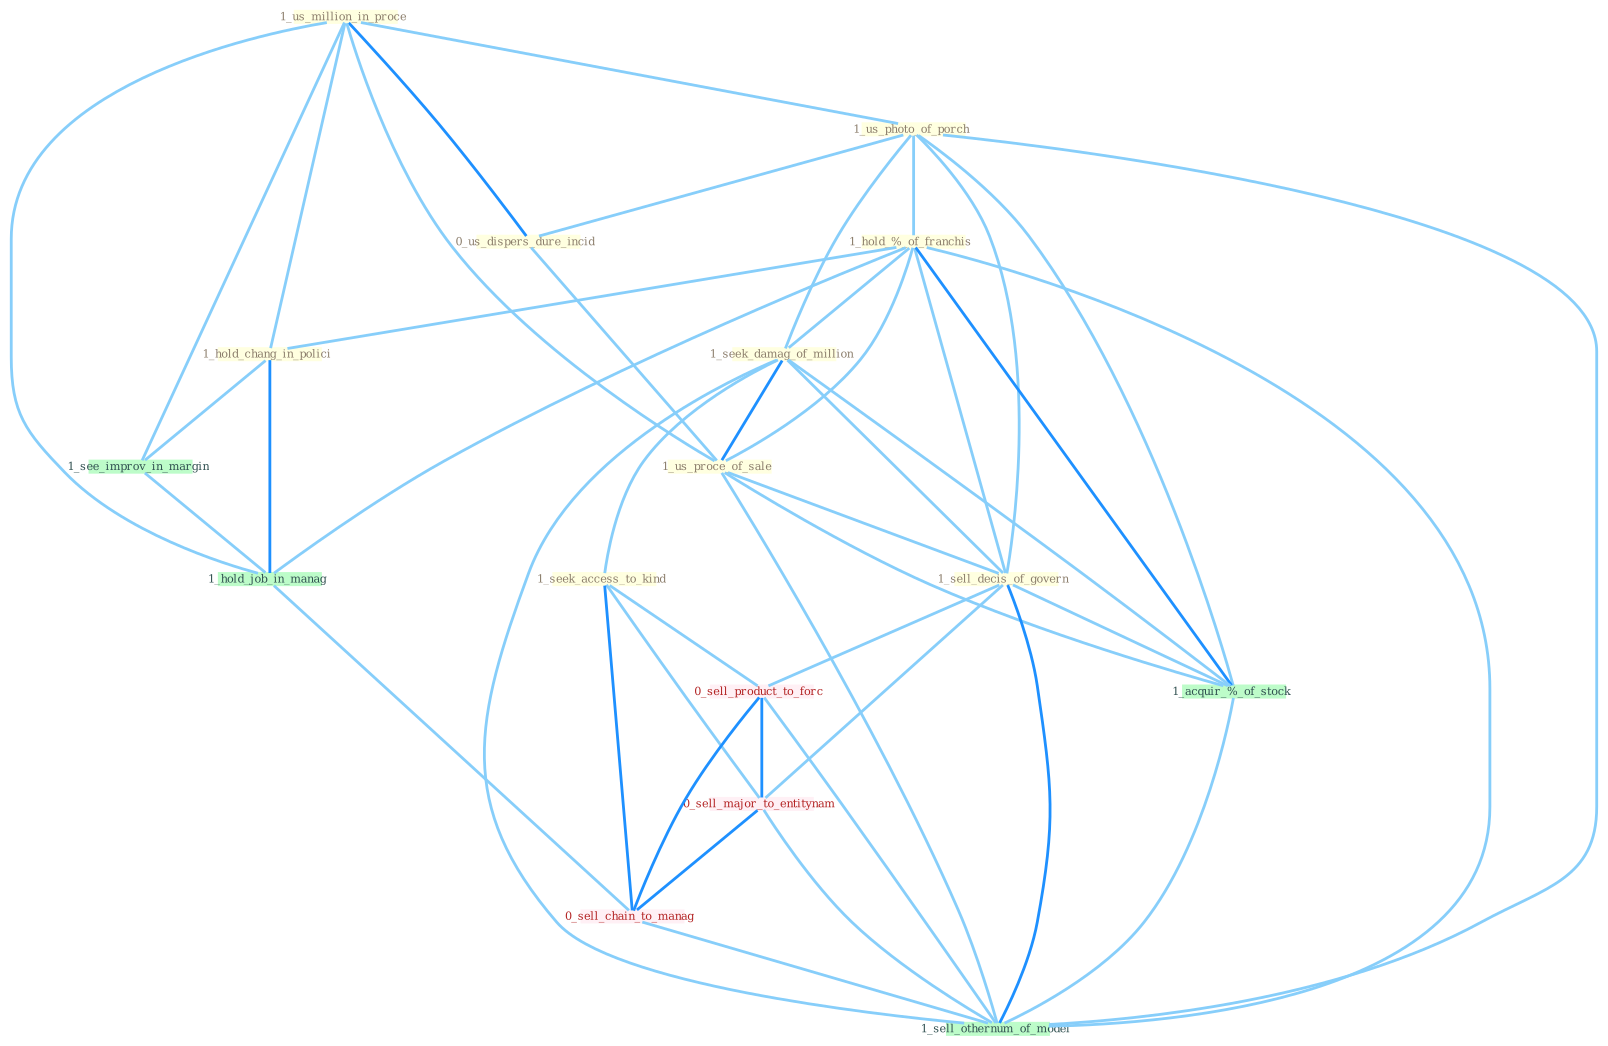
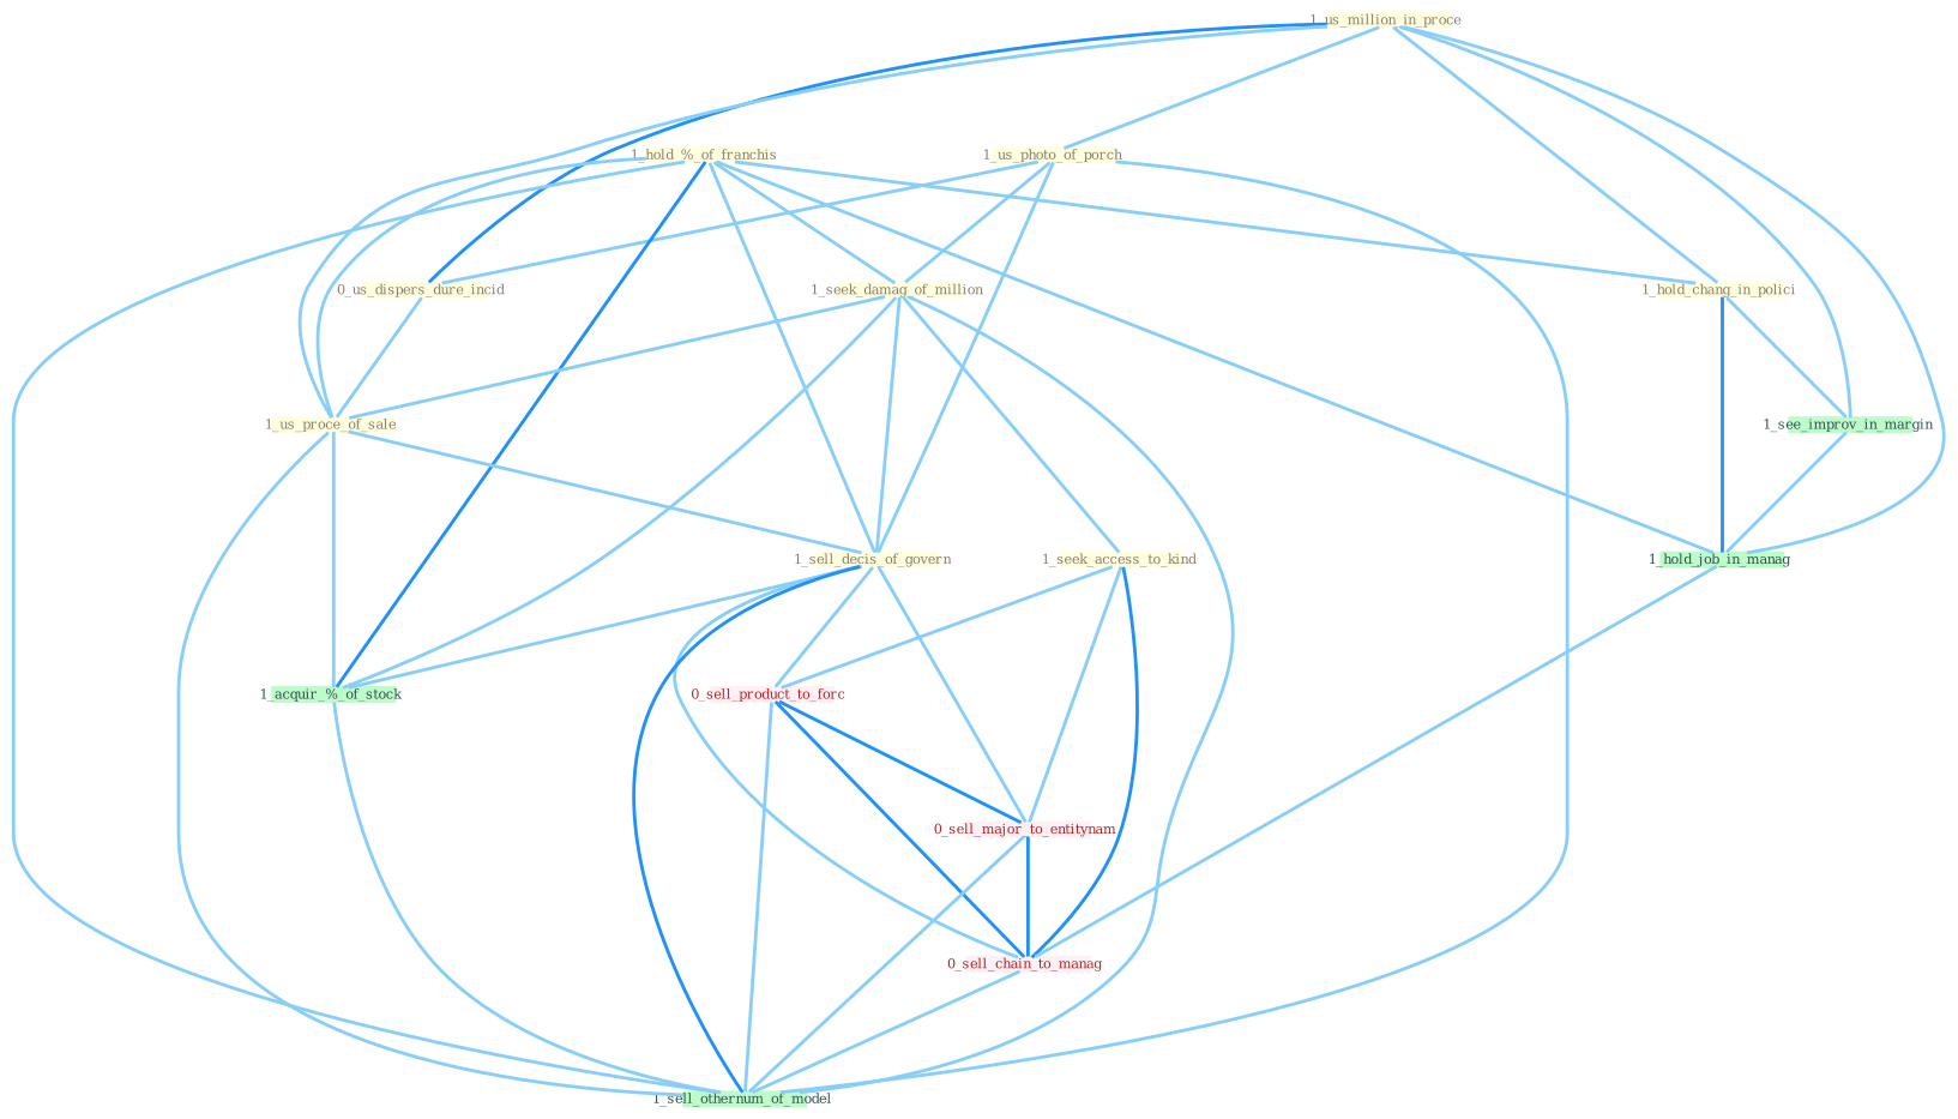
  graph {
    node [color="#ffffe0" fixedsize=true fontcolor="#8b7d6b" fontsize=4 shape=polygon style=filled]
    edge [color="#87cefa" w=1]
    "1_us_million_in_proce " [height=.06 width=.5]
    "1_us_photo_of_porch " [height=.06 width=.5]
    "1_hold_%_of_franchis " [height=.06 width=.5]
    "0_us_dispers_dure_incid " [height=.06 width=.5]
    "1_seek_damag_of_million " [height=.06 width=.5]
    "1_us_proce_of_sale " [height=.06 width=.5]
    "1_seek_access_to_kind " [height=.06 width=.5]
    "1_sell_decis_of_govern " [height=.06 width=.5]
    "1_hold_chang_in_polici " [height=.06 width=.5]
    "0_sell_product_to_forc " [color="#fff0f5" fontcolor="#b22222" height=.06 width=.5]
    "0_sell_major_to_entitynam " [color="#fff0f5" fontcolor="#b22222" height=.06 width=.5]
    "0_sell_chain_to_manag " [color="#fff0f5" fontcolor="#b22222" height=.06 width=.5]
    "1_see_improv_in_margin " [color="#BDFCC9" fontcolor="#2f4f4f" height=.06 width=.5]
    "1_hold_job_in_manag " [color="#BDFCC9" fontcolor="#2f4f4f" height=.06 width=.5]
    "1_acquir_%_of_stock " [color="#BDFCC9" fontcolor="#2f4f4f" height=.06 width=.5]
    "1_sell_othernum_of_model " [color="#BDFCC9" fontcolor="#2f4f4f" height=.06 width=.5]
    subgraph sub_1 {
      "1_us_million_in_proce "
      "1_us_photo_of_porch "
      "1_hold_%_of_franchis "
      "0_us_dispers_dure_incid "
      "1_seek_damag_of_million "
      "1_us_proce_of_sale "
      "1_seek_access_to_kind "
      "1_sell_decis_of_govern "
      "1_hold_chang_in_polici "
    }
    subgraph sub_2 {
      "0_sell_product_to_forc "
      "0_sell_major_to_entitynam "
      "0_sell_chain_to_manag "
    }
    "1_us_million_in_proce " -- "1_us_photo_of_porch "
    "1_us_million_in_proce " -- "0_us_dispers_dure_incid " [color="#1e90ff"]
    "1_us_million_in_proce " -- "1_us_proce_of_sale "
    "1_us_million_in_proce " -- "1_hold_chang_in_polici "
    "1_us_million_in_proce " -- "1_see_improv_in_margin "
    "1_us_million_in_proce " -- "1_hold_job_in_manag "
-   "1_us_photo_of_porch " -- "1_hold_%_of_franchis "
    "1_us_photo_of_porch " -- "0_us_dispers_dure_incid "
    "1_us_photo_of_porch " -- "1_seek_damag_of_million "
    "1_us_photo_of_porch " -- "1_sell_decis_of_govern "
-   "1_us_photo_of_porch " -- "1_acquir_%_of_stock "
    "1_us_photo_of_porch " -- "1_sell_othernum_of_model "
    "1_hold_%_of_franchis " -- "1_seek_damag_of_million "
    "1_hold_%_of_franchis " -- "1_us_proce_of_sale "
    "1_hold_%_of_franchis " -- "1_sell_decis_of_govern "
    "1_hold_%_of_franchis " -- "1_hold_chang_in_polici "
    "1_hold_%_of_franchis " -- "1_hold_job_in_manag "
    "1_hold_%_of_franchis " -- "1_acquir_%_of_stock " [color="#1e90ff" w=2]
    "1_hold_%_of_franchis " -- "1_sell_othernum_of_model "
    "0_us_dispers_dure_incid " -- "1_us_proce_of_sale "
-   "1_seek_damag_of_million " -- "1_us_proce_of_sale " [color="#1e90ff"]
+   "1_seek_damag_of_million " -- "1_us_proce_of_sale "
    "1_seek_damag_of_million " -- "1_seek_access_to_kind "
    "1_seek_damag_of_million " -- "1_sell_decis_of_govern "
    "1_seek_damag_of_million " -- "1_acquir_%_of_stock "
    "1_seek_damag_of_million " -- "1_sell_othernum_of_model "
    "1_us_proce_of_sale " -- "1_sell_decis_of_govern "
    "1_us_proce_of_sale " -- "1_acquir_%_of_stock "
    "1_us_proce_of_sale " -- "1_sell_othernum_of_model "
    "1_seek_access_to_kind " -- "0_sell_product_to_forc "
    "1_seek_access_to_kind " -- "0_sell_major_to_entitynam "
    "1_seek_access_to_kind " -- "0_sell_chain_to_manag " [color="#1e90ff"]
    "1_sell_decis_of_govern " -- "0_sell_product_to_forc "
    "1_sell_decis_of_govern " -- "0_sell_major_to_entitynam "
+   "1_sell_decis_of_govern " -- "0_sell_chain_to_manag "
    "1_sell_decis_of_govern " -- "1_acquir_%_of_stock "
    "1_sell_decis_of_govern " -- "1_sell_othernum_of_model " [color="#1e90ff" w=2]
    "1_hold_chang_in_polici " -- "1_see_improv_in_margin "
    "1_hold_chang_in_polici " -- "1_hold_job_in_manag " [color="#1e90ff" w=2]
    "0_sell_product_to_forc " -- "0_sell_major_to_entitynam " [color="#1e90ff" w=2]
    "0_sell_product_to_forc " -- "0_sell_chain_to_manag " [color="#1e90ff" w=2]
    "0_sell_product_to_forc " -- "1_sell_othernum_of_model "
    "0_sell_major_to_entitynam " -- "0_sell_chain_to_manag " [color="#1e90ff" w=2]
    "0_sell_major_to_entitynam " -- "1_sell_othernum_of_model "
    "0_sell_chain_to_manag " -- "1_sell_othernum_of_model "
    "1_see_improv_in_margin " -- "1_hold_job_in_manag "
    "1_hold_job_in_manag " -- "0_sell_chain_to_manag "
    "1_acquir_%_of_stock " -- "1_sell_othernum_of_model "
  }
